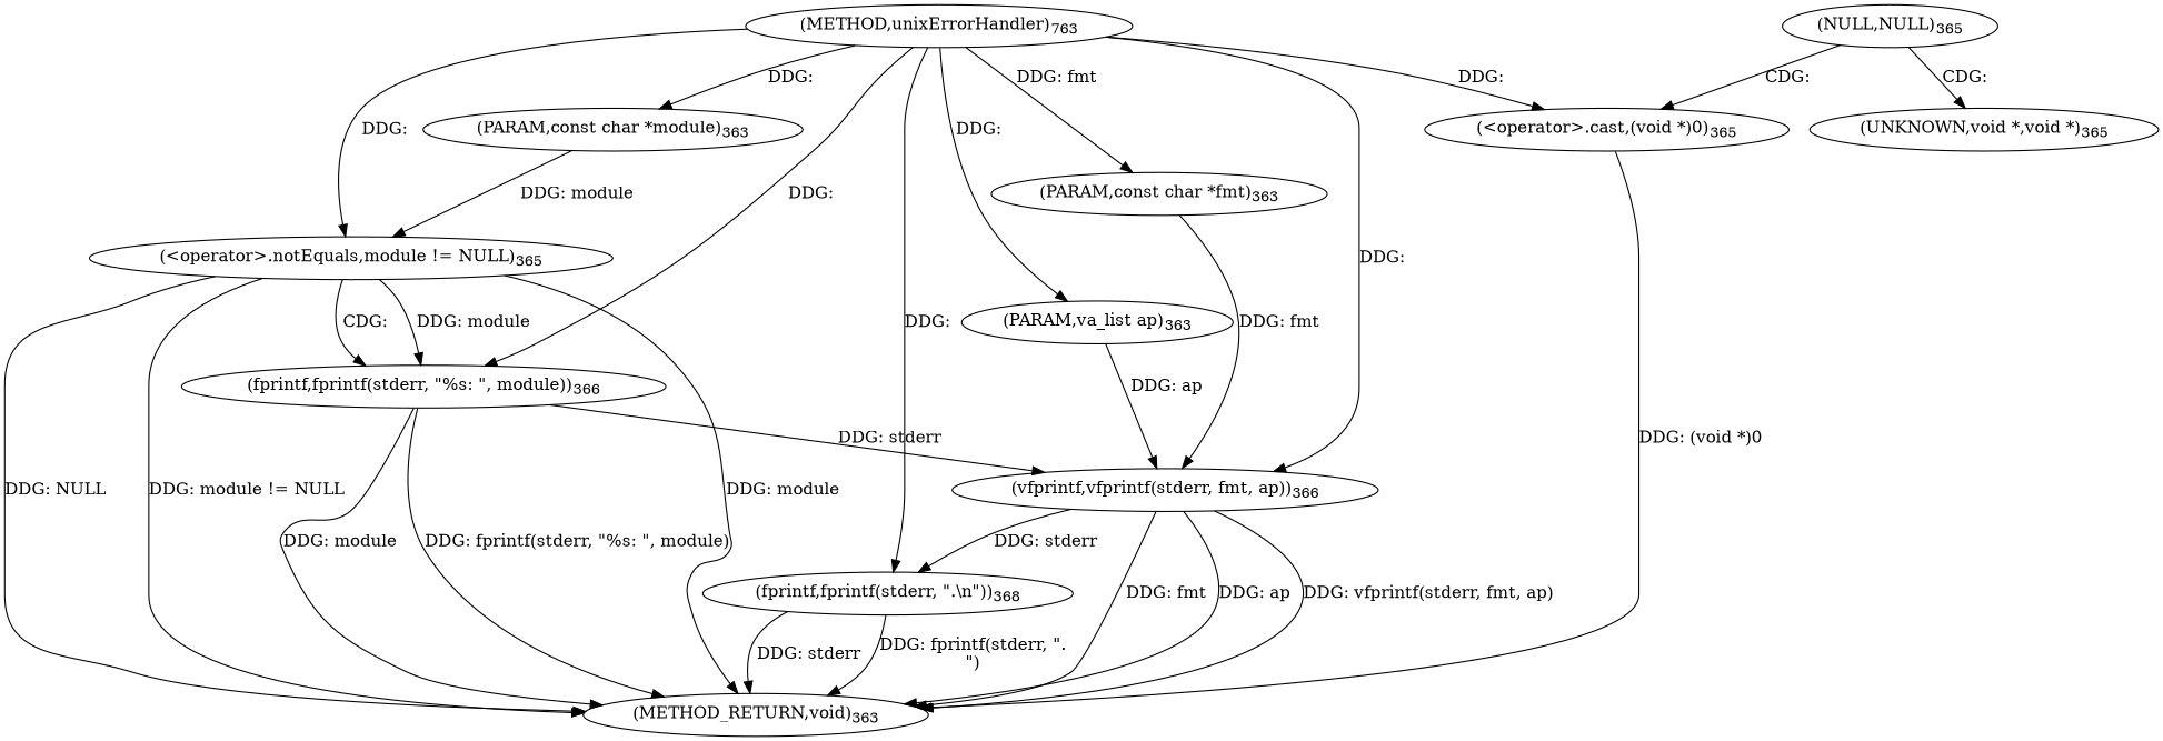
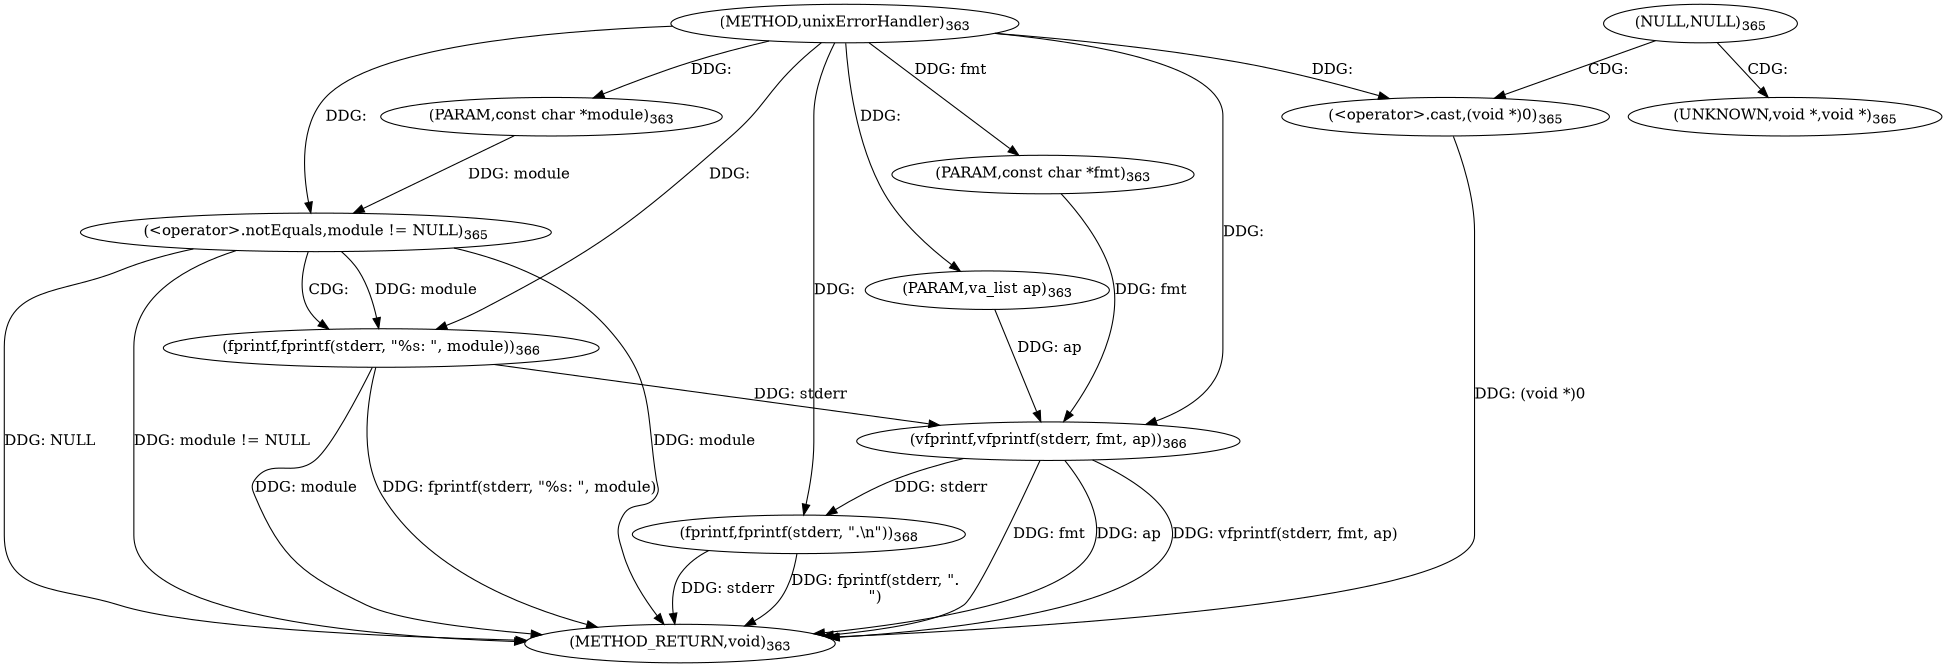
  digraph {
-   n1 [label=<(METHOD,unixErrorHandler)<SUB>763</SUB>>]
+   n1 [label=<(METHOD,unixErrorHandler)<SUB>363</SUB>>]
    n2 [label=<(PARAM,const char *module)<SUB>363</SUB>>]
    n3 [label=<(PARAM,const char *fmt)<SUB>363</SUB>>]
    n4 [label=<(PARAM,va_list ap)<SUB>363</SUB>>]
    n5 [label=<(vfprintf,vfprintf(stderr, fmt, ap))<SUB>366</SUB>>]
    n6 [label=<(fprintf,fprintf(stderr, &quot;.\n&quot;))<SUB>368</SUB>>]
    n7 [label=<(&lt;operator&gt;.notEquals,module != NULL)<SUB>365</SUB>>]
    n8 [label=<(fprintf,fprintf(stderr, &quot;%s: &quot;, module))<SUB>366</SUB>>]
    n9 [label=<(&lt;operator&gt;.cast,(void *)0)<SUB>365</SUB>>]
    n10 [label=<(METHOD_RETURN,void)<SUB>363</SUB>>]
    n11 [label=<(NULL,NULL)<SUB>365</SUB>>]
    n12 [label=<(UNKNOWN,void *,void *)<SUB>365</SUB>>]
    n1 -> n2 [label="DDG: "]
    n1 -> n3 [label="DDG: fmt"]
    n1 -> n4 [label="DDG: "]
    n1 -> n5 [label="DDG: "]
    n1 -> n6 [label="DDG: "]
    n1 -> n7 [label="DDG: "]
    n1 -> n8 [label="DDG: "]
    n1 -> n9 [label="DDG: "]
    n2 -> n7 [label="DDG: module"]
    n3 -> n5 [label="DDG: fmt"]
    n4 -> n5 [label="DDG: ap"]
    n5 -> n6 [label="DDG: stderr"]
    n5 -> n10 [label="DDG: fmt"]
    n5 -> n10 [label="DDG: ap"]
    n5 -> n10 [label="DDG: vfprintf(stderr, fmt, ap)"]
    n6 -> n10 [label="DDG: stderr"]
    n6 -> n10 [label="DDG: fprintf(stderr, &quot;.\n&quot;)"]
    n7 -> n8 [label="DDG: module"]
    n7 -> n8 [label="CDG: "]
    n7 -> n10 [label="DDG: module"]
    n7 -> n10 [label="DDG: NULL"]
    n7 -> n10 [label="DDG: module != NULL"]
    n8 -> n5 [label="DDG: stderr"]
    n8 -> n10 [label="DDG: module"]
    n8 -> n10 [label="DDG: fprintf(stderr, &quot;%s: &quot;, module)"]
    n9 -> n10 [label="DDG: (void *)0"]
    n11 -> n9 [label="CDG: "]
    n11 -> n12 [label="CDG: "]
  }
